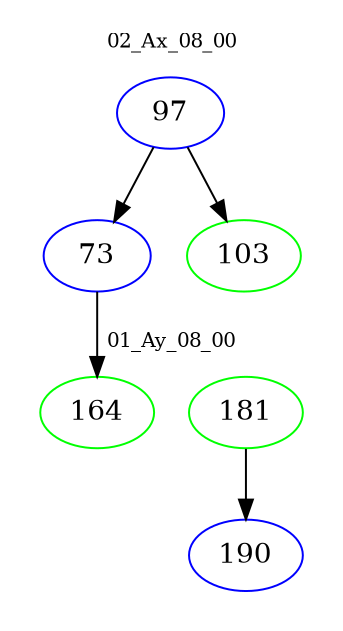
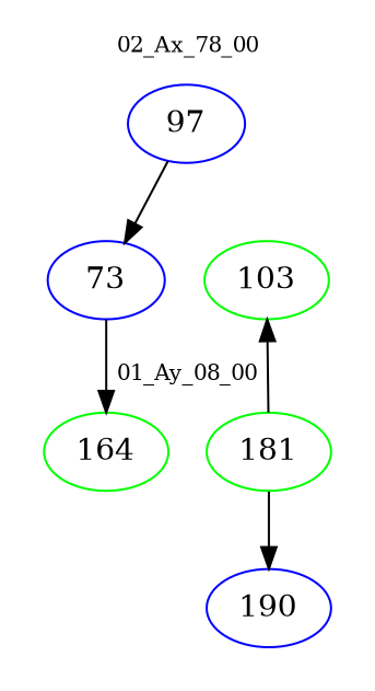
  digraph {
    node [color=green]
    edge [color=black]
    n1 [label=181]
    n2 [label=164]
    n3 [color=blue label=190]
    n4 [color=blue label=97]
    n5 [color=blue label=73]
    n6 [label=103]
    subgraph cluster_1 {
      color=white
      fontsize=10
      label="01_Ay_08_00"
      n1
      n2
      n3
    }
    subgraph cluster_2 {
      color=white
      fontsize=10
-     label="02_Ax_08_00"
+     label="02_Ax_78_00"
      n4
      n5
      n6
    }
    n1 -> n3
    n4 -> n5
-   n4 -> n6
+   n1 -> n6
    n5 -> n2
  }
